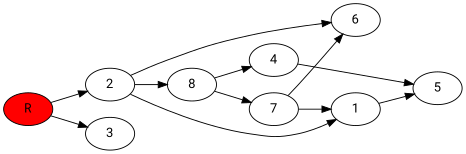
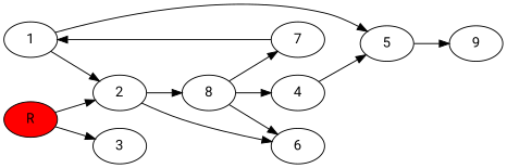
  digraph {
    fontname="Roboto Mono"
    rankdir=LR
    node [fontname="Roboto Mono"]
    edge [fontname="Roboto Mono"]
    1
    5
+   9
    2
    6
    8
    7
    4
    R [fillcolor="#ff0000" style=filled]
    3
    1 -> 5
-   2 -> 1
+   5 -> 9
+   1 -> 2
    2 -> 6
    2 -> 8
    8 -> 7
    8 -> 4
    7 -> 1
-   7 -> 6
+   8 -> 6
    4 -> 5
    R -> 2
    R -> 3
  }
